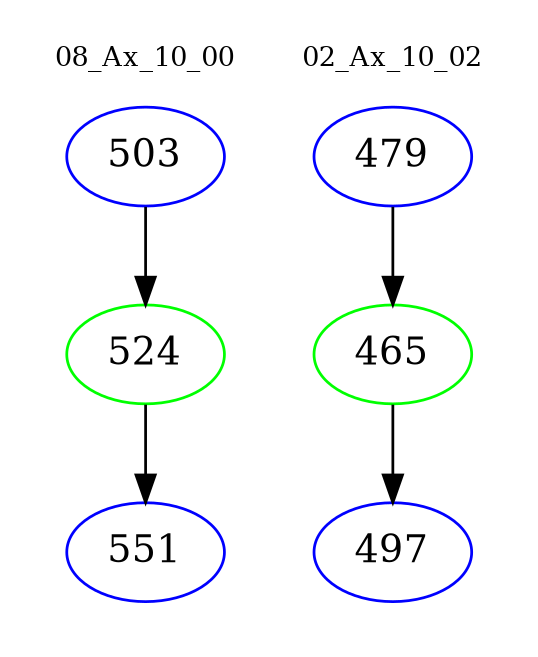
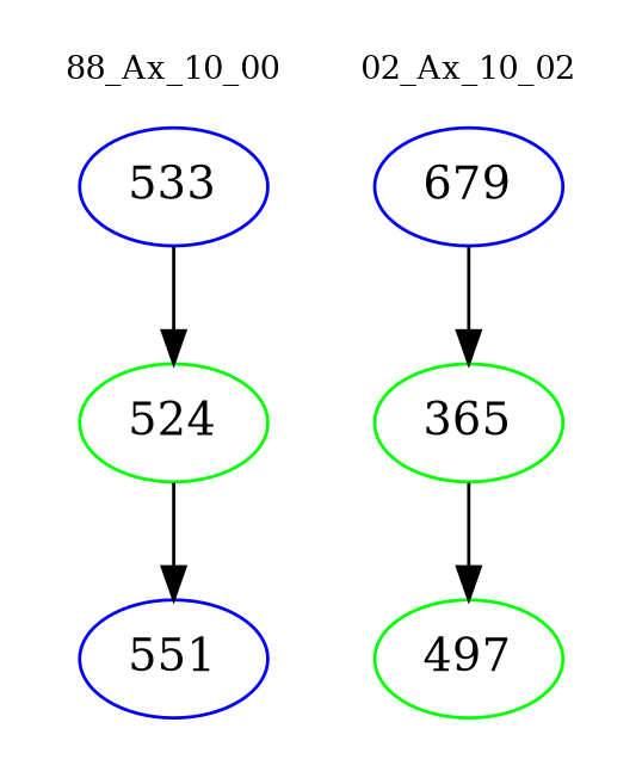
  digraph {
    node [color=blue]
    edge [color=black]
-   n1 [label=503]
+   n1 [label=533]
    n2 [color=green label=524]
    n3 [label=551]
-   n4 [label=479]
-   n5 [color=green label=465]
-   n6 [label=497]
+   n4 [label=679]
+   n5 [color=green label=365]
+   n6 [color=green label=497]
    subgraph cluster_1 {
      color=white
      fontsize=10
-     label="08_Ax_10_00"
+     label="88_Ax_10_00"
      n1
      n2
      n3
    }
    subgraph cluster_2 {
      color=white
      fontsize=10
      label="02_Ax_10_02"
      n4
      n5
      n6
    }
    n1 -> n2
    n2 -> n3
    n4 -> n5
    n5 -> n6
  }
